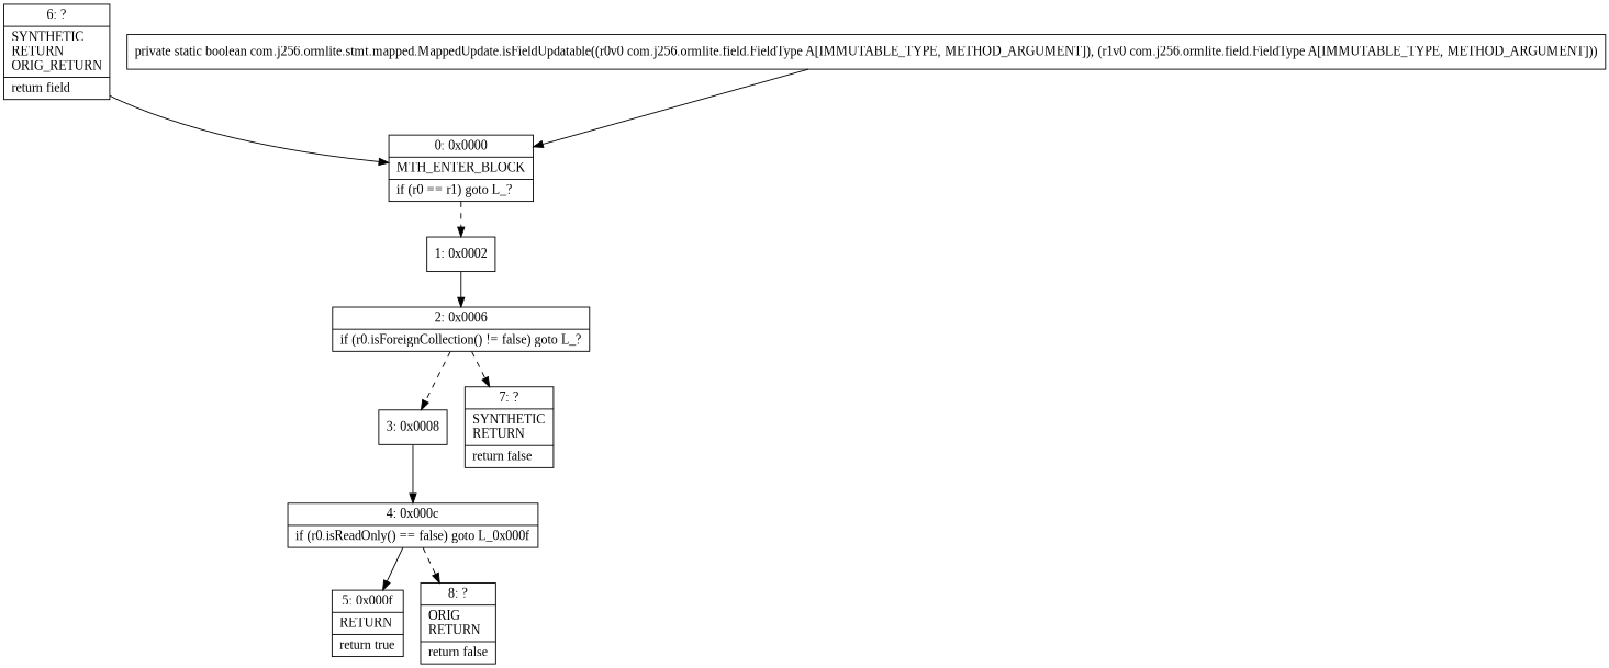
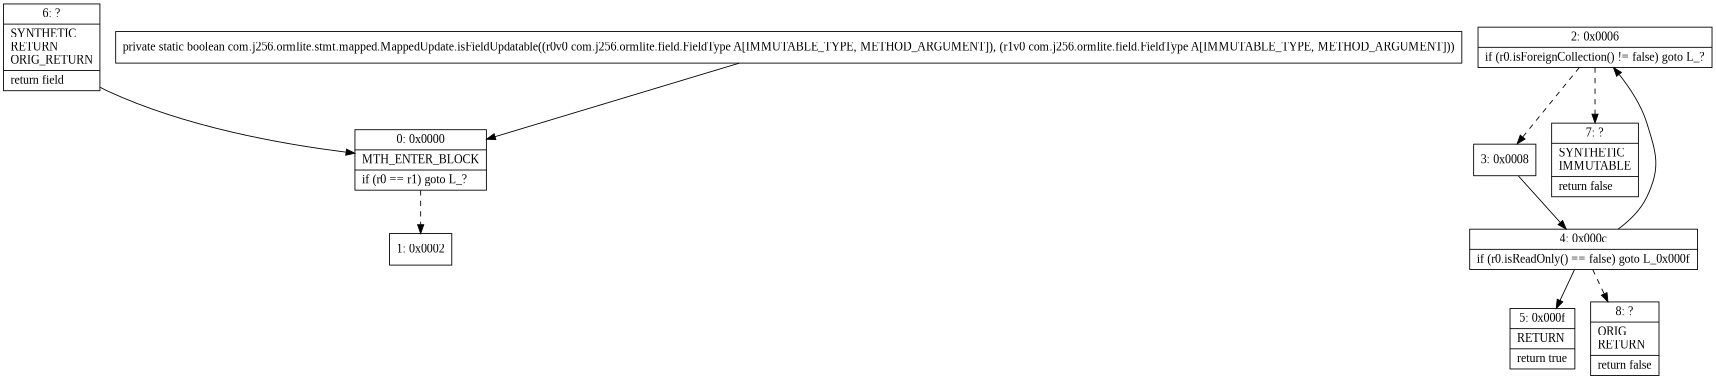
  digraph {
    fontname="Liberation Serif"
    node [fontname="Liberation Serif" shape=record]
    edge [fontname="Liberation Serif"]
    n1 [label="{0\:\ 0x0000|MTH_ENTER_BLOCK\l|if (r0 == r1) goto L_?\l}"]
    n2 [label="{1\:\ 0x0002}"]
    n3 [label="{2\:\ 0x0006|if (r0.isForeignCollection() != false) goto L_?\l}"]
    n4 [label="{6\:\ ?|SYNTHETIC\lRETURN\lORIG_RETURN\l|return field\l}"]
    n5 [label="{3\:\ 0x0008}"]
-   n6 [label="{7\:\ ?|SYNTHETIC\lRETURN\l|return false\l}"]
+   n6 [label="{7\:\ ?|SYNTHETIC\lIMMUTABLE\l|return false\l}"]
    n7 [label="{4\:\ 0x000c|if (r0.isReadOnly() == false) goto L_0x000f\l}"]
    n8 [label="{5\:\ 0x000f|RETURN\l|return true\l}"]
    n9 [label="{8\:\ ?|ORIG\lRETURN\l|return false\l}"]
    n10 [label="{private static boolean com.j256.ormlite.stmt.mapped.MappedUpdate.isFieldUpdatable((r0v0 com.j256.ormlite.field.FieldType A[IMMUTABLE_TYPE, METHOD_ARGUMENT]), (r1v0 com.j256.ormlite.field.FieldType A[IMMUTABLE_TYPE, METHOD_ARGUMENT])) }"]
    n1 -> n2 [style=dashed]
-   n2 -> n3
+   n7 -> n3
    n3 -> n5 [style=dashed]
    n3 -> n6 [style=dashed]
    n4 -> n1
    n5 -> n7
    n7 -> n8
    n7 -> n9 [style=dashed]
    n10 -> n1
  }
